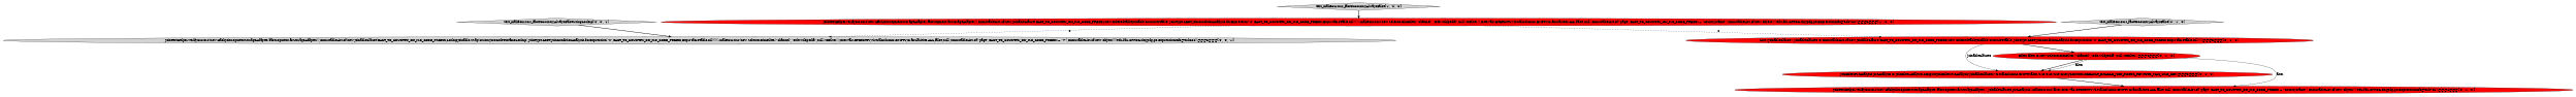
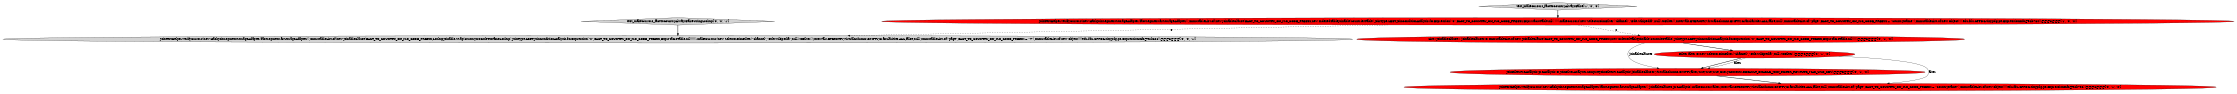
  digraph {
    node [fillcolor=red shape=ellipse style=filled]
    edge [style=bold]
    n1 [label="List<JoinableClause> joinableClauses = ImmutableList.of(new JoinableClause(FACT_TO_COUNTRY_ON_ISO_CODE_PREFIX,new IndexedTableJoinable(countriesTable),JoinType.LEFT,JoinConditionAnalysis.forExpression(\"0\",FACT_TO_COUNTRY_ON_ISO_CODE_PREFIX,ExprMacroTable.nil())))@@@3@@@['0', '1', '0']"]
    n2 [label="JoinFilterPreAnalysis preAnalysis = JoinFilterAnalyzer.computeJoinFilterPreAnalysis(joinableClauses,VirtualColumns.EMPTY,filter,true,true,true,QueryContexts.DEFAULT_ENABLE_JOIN_FILTER_REWRITE_MAX_SIZE_KEY)@@@5@@@['0', '1', '0']"]
    n3 [label="Filter filter = new SelectorDimFilter(\"channel\",\"#de.wikipedia\",null).toFilter()@@@4@@@['0', '1', '0']"]
    n4 [label="JoinTestHelper.verifyCursors(new HashJoinSegmentStorageAdapter(factSegment.asStorageAdapter(),joinableClauses,preAnalysis).makeCursors(filter,Intervals.ETERNITY,VirtualColumns.EMPTY,Granularities.ALL,false,null),ImmutableList.of(\"page\",FACT_TO_COUNTRY_ON_ISO_CODE_PREFIX + \"countryName\"),ImmutableList.of(new Object((((edu.fdu.CPPDG.tinypdg.pe.ExpressionInfo@92b7e6))@@@6@@@['0', '1', '0']"]
    n5 [label="JoinTestHelper.verifyCursors(new HashJoinSegmentStorageAdapter(factSegment.asStorageAdapter(),ImmutableList.of(new JoinableClause(FACT_TO_COUNTRY_ON_ISO_CODE_PREFIX,new IndexedTableJoinable(countriesTable),JoinType.LEFT,JoinConditionAnalysis.forExpression(\"0\",FACT_TO_COUNTRY_ON_ISO_CODE_PREFIX,ExprMacroTable.nil())))).makeCursors(new SelectorDimFilter(\"channel\",\"#de.wikipedia\",null).toFilter(),Intervals.ETERNITY,VirtualColumns.EMPTY,Granularities.ALL,false,null),ImmutableList.of(\"page\",FACT_TO_COUNTRY_ON_ISO_CODE_PREFIX + \"countryName\"),ImmutableList.of(new Object((((edu.fdu.CPPDG.tinypdg.pe.ExpressionInfo@92b784))@@@3@@@['1', '0', '0']"]
    n6 [fillcolor=lightgray label="JoinTestHelper.verifyCursors(new HashJoinSegmentStorageAdapter(factSegment.asStorageAdapter(),ImmutableList.of(new JoinableClause(FACT_TO_COUNTRY_ON_ISO_CODE_PREFIX,LookupJoinable.wrap(countryIsoCodeToNameLookup),JoinType.LEFT,JoinConditionAnalysis.forExpression(\"0\",FACT_TO_COUNTRY_ON_ISO_CODE_PREFIX,ExprMacroTable.nil())))).makeCursors(new SelectorDimFilter(\"channel\",\"#de.wikipedia\",null).toFilter(),Intervals.ETERNITY,VirtualColumns.EMPTY,Granularities.ALL,false,null),ImmutableList.of(\"page\",FACT_TO_COUNTRY_ON_ISO_CODE_PREFIX + \"v\"),ImmutableList.of(new Object((((edu.fdu.CPPDG.tinypdg.pe.ExpressionInfo@92b82c))@@@3@@@['0', '0', '1']"]
-   n7 [fillcolor=lightgray label="test_makeCursors_factToCountryAlwaysFalse['0', '1', '0']" shape=diamond]
    n8 [fillcolor=lightgray label="test_makeCursors_factToCountryAlwaysFalseUsingLookup['0', '0', '1']" shape=diamond]
    n9 [fillcolor=lightgray label="test_makeCursors_factToCountryAlwaysFalse['1', '0', '0']" shape=diamond]
    n1 -> n2 [label=joinableClauses style=solid]
    n1 -> n3
    n2 -> n4
    n3 -> n2
    n3 -> n2 [label=filter style=solid]
    n3 -> n4 [label=filter style=solid]
    n5 -> n1 [label=0 style=dashed]
    n5 -> n6 [label=0 style=dashed]
-   n7 -> n1
    n8 -> n6
    n9 -> n5
  }
